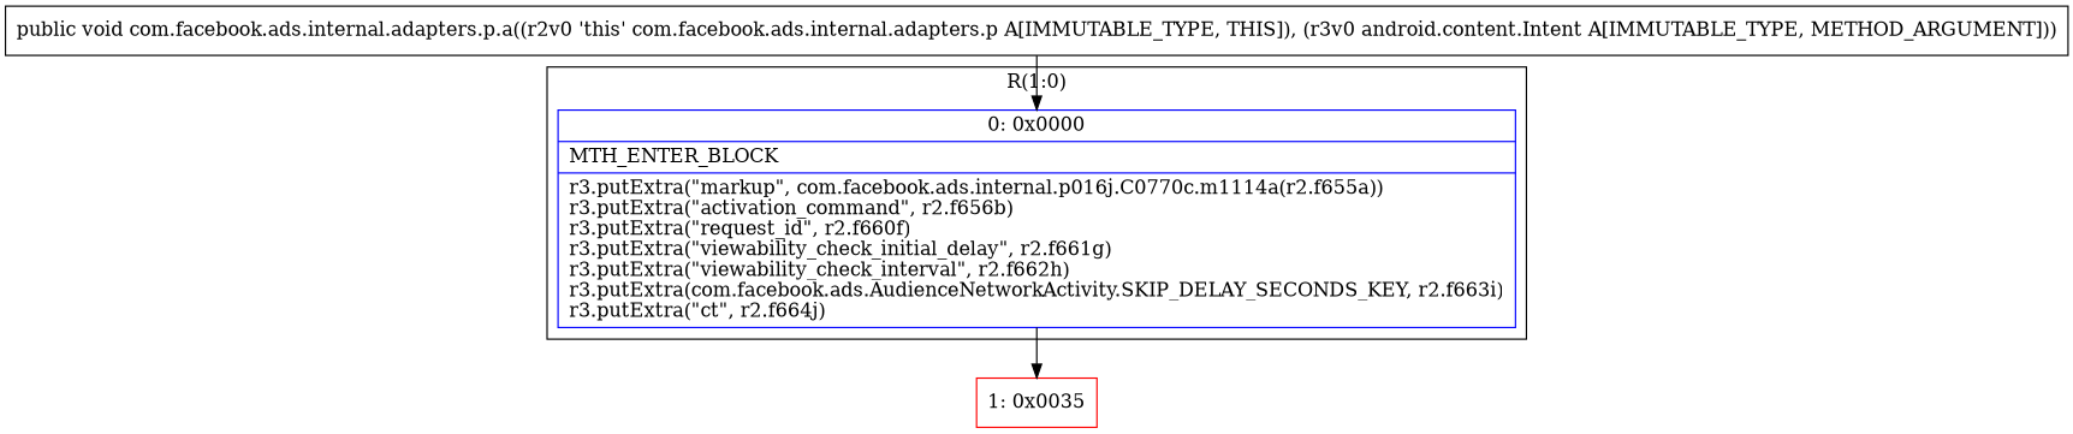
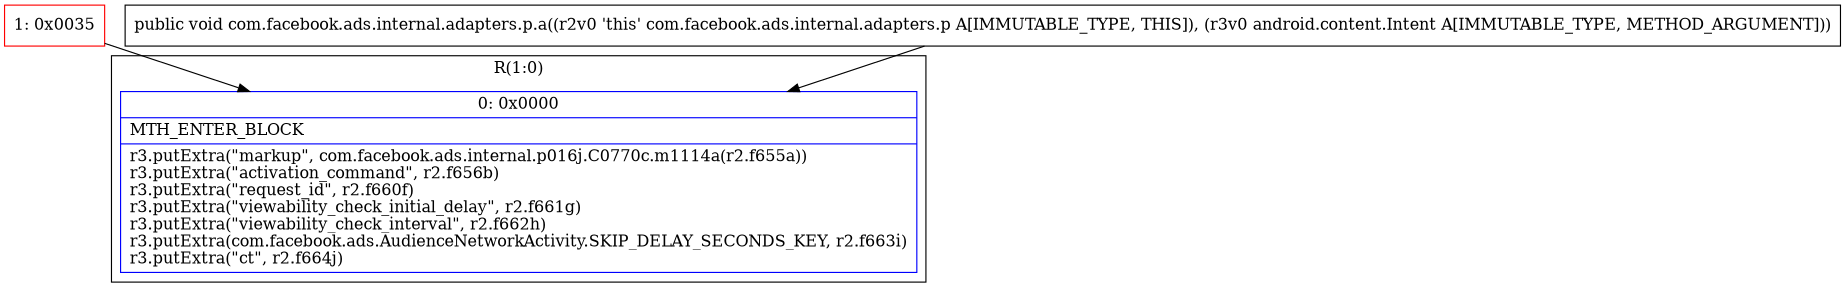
  digraph {
    node [shape=record]
    n1 [color=blue label="{0\:\ 0x0000|MTH_ENTER_BLOCK\l|r3.putExtra(\"markup\", com.facebook.ads.internal.p016j.C0770c.m1114a(r2.f655a))\lr3.putExtra(\"activation_command\", r2.f656b)\lr3.putExtra(\"request_id\", r2.f660f)\lr3.putExtra(\"viewability_check_initial_delay\", r2.f661g)\lr3.putExtra(\"viewability_check_interval\", r2.f662h)\lr3.putExtra(com.facebook.ads.AudienceNetworkActivity.SKIP_DELAY_SECONDS_KEY, r2.f663i)\lr3.putExtra(\"ct\", r2.f664j)\l}"]
    n2 [color=red label="{1\:\ 0x0035}"]
    n3 [label="{public void com.facebook.ads.internal.adapters.p.a((r2v0 'this' com.facebook.ads.internal.adapters.p A[IMMUTABLE_TYPE, THIS]), (r3v0 android.content.Intent A[IMMUTABLE_TYPE, METHOD_ARGUMENT])) }"]
    subgraph cluster_1 {
      label="R(1:0)"
      n1
    }
-   n1 -> n2
+   n2 -> n1
    n3 -> n1
  }
